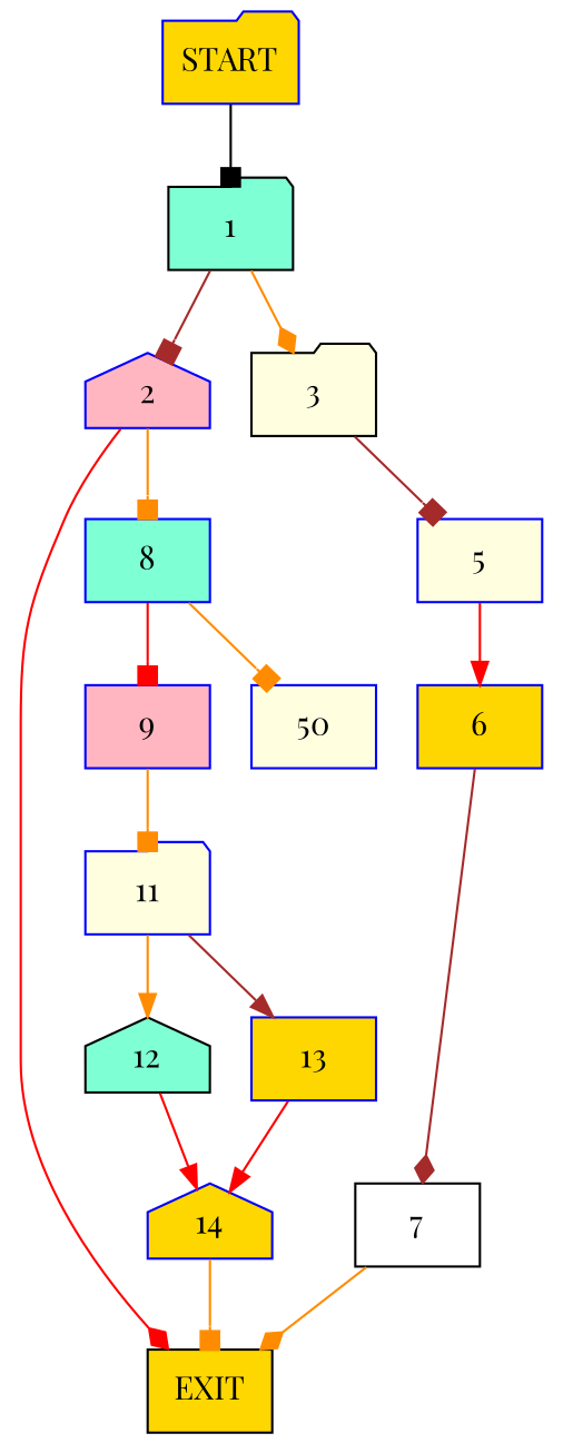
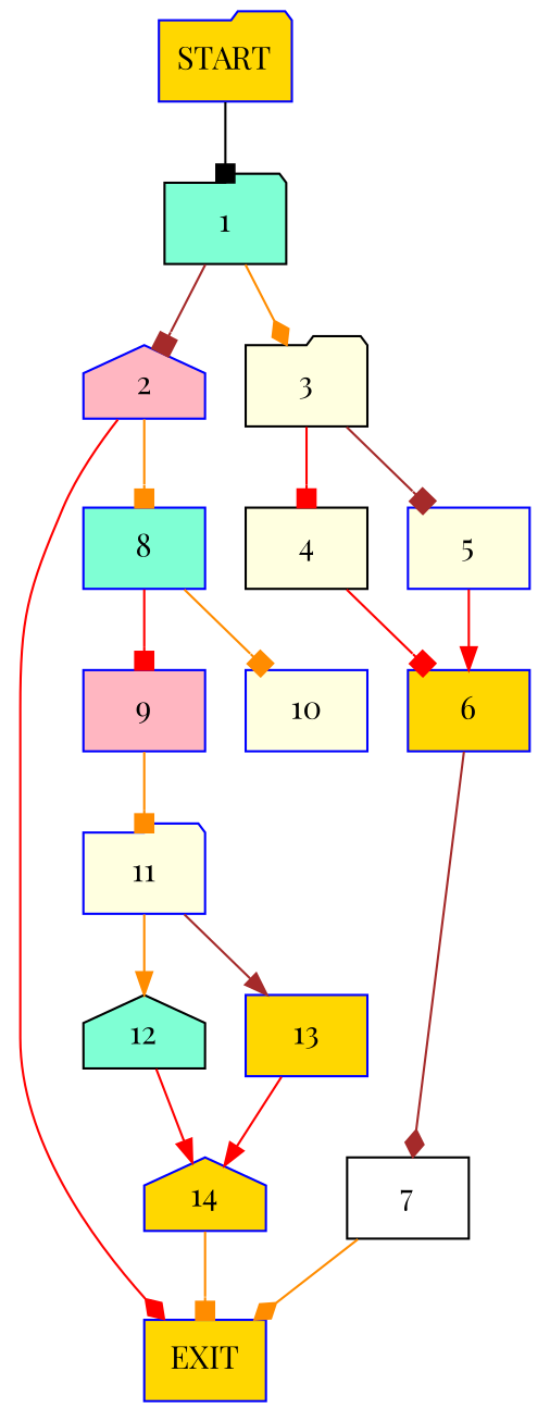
  digraph {
    fontname="Playfair Display"
    node [color=blue fillcolor=gold fontname="Playfair Display" shape=box style=filled]
    edge [arrowhead=box color=darkorange fontname="Playfair Display"]
    n1 [label=START shape=folder]
    1 [color=black fillcolor=aquamarine shape=folder]
    2 [fillcolor=lightpink shape=house]
    3 [color=black fillcolor=lightyellow shape=folder]
-   n5 [color=black label=EXIT]
+   n5 [label=EXIT]
    8 [fillcolor=aquamarine]
+   4 [color=black fillcolor=lightyellow]
    5 [fillcolor=lightyellow]
    6
    7 [color=black fillcolor=white]
    9 [fillcolor=lightpink]
-   10 [fillcolor=lightyellow label=50]
+   10 [fillcolor=lightyellow]
    11 [fillcolor=lightyellow shape=folder]
    12 [color=black fillcolor=aquamarine shape=house]
    13
    14 [shape=house]
    n1 -> 1 [color=black]
    1 -> 2 [color=brown]
    1 -> 3 [arrowhead=diamond]
    2 -> n5 [arrowhead=diamond color=red]
    2 -> 8
+   3 -> 4 [color=red]
    3 -> 5 [color=brown]
    8 -> 9 [color=red]
    8 -> 10
+   4 -> 6 [color=red]
    5 -> 6 [arrowhead=normal color=red]
    6 -> 7 [arrowhead=diamond color=brown]
    7 -> n5 [arrowhead=diamond]
    9 -> 11
    11 -> 12 [arrowhead=normal]
    11 -> 13 [arrowhead=normal color=brown]
    12 -> 14 [arrowhead=normal color=red]
    13 -> 14 [arrowhead=normal color=red]
    14 -> n5
  }
